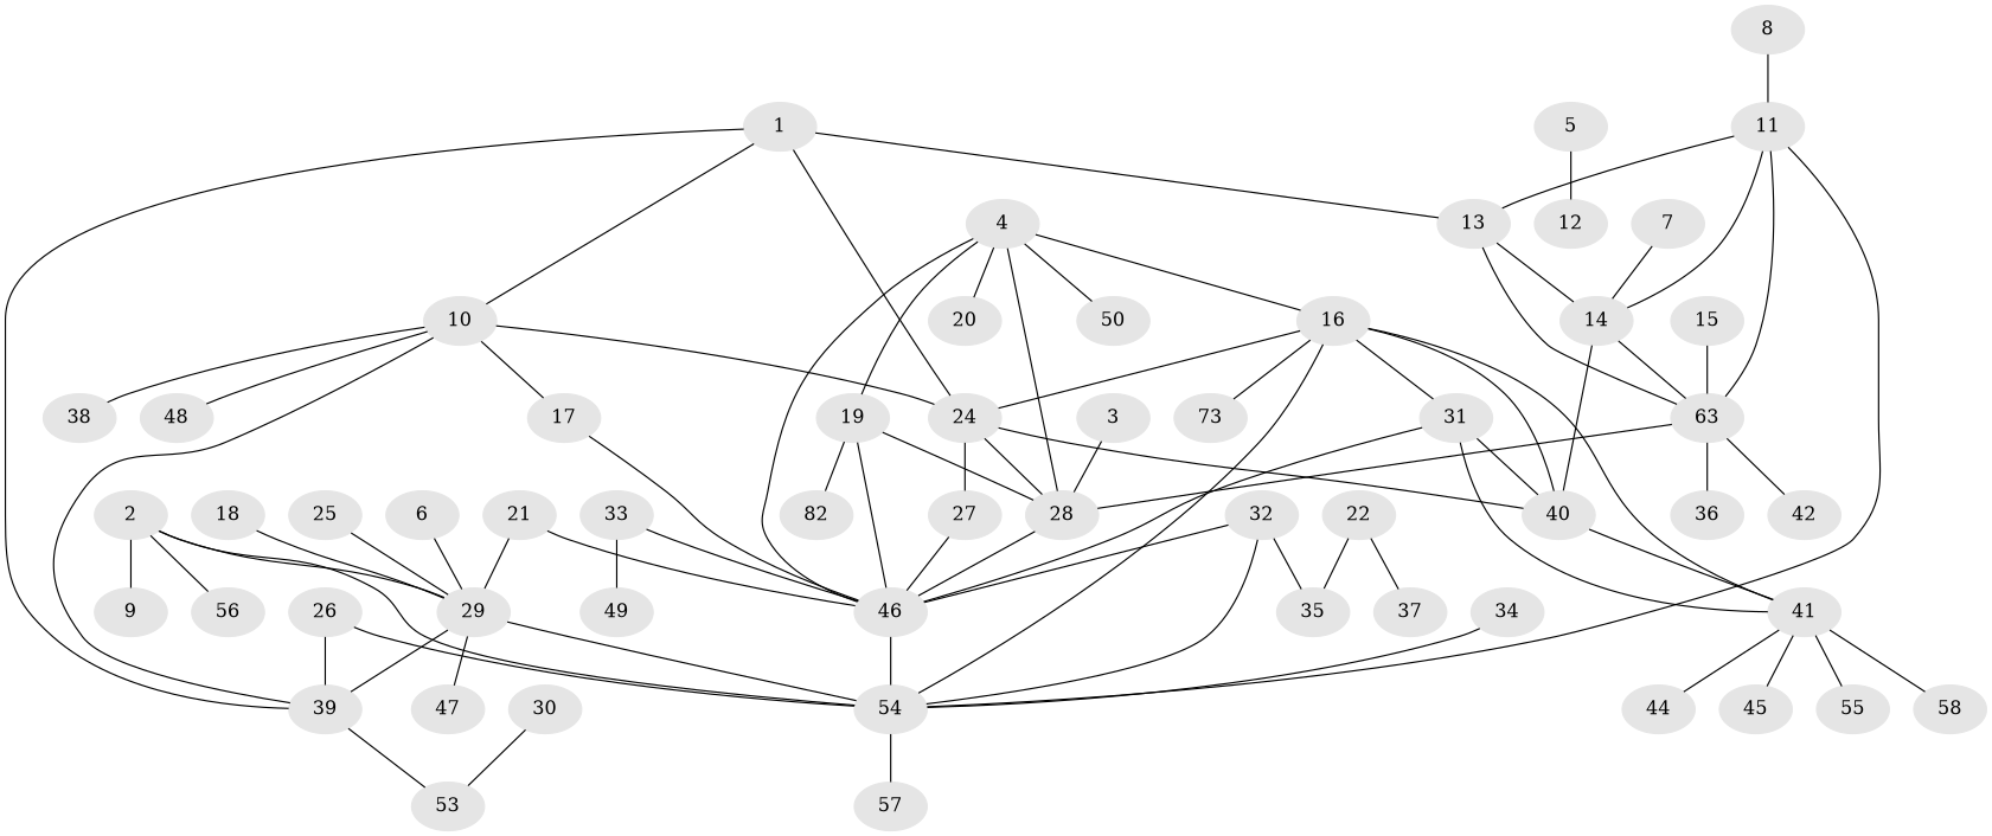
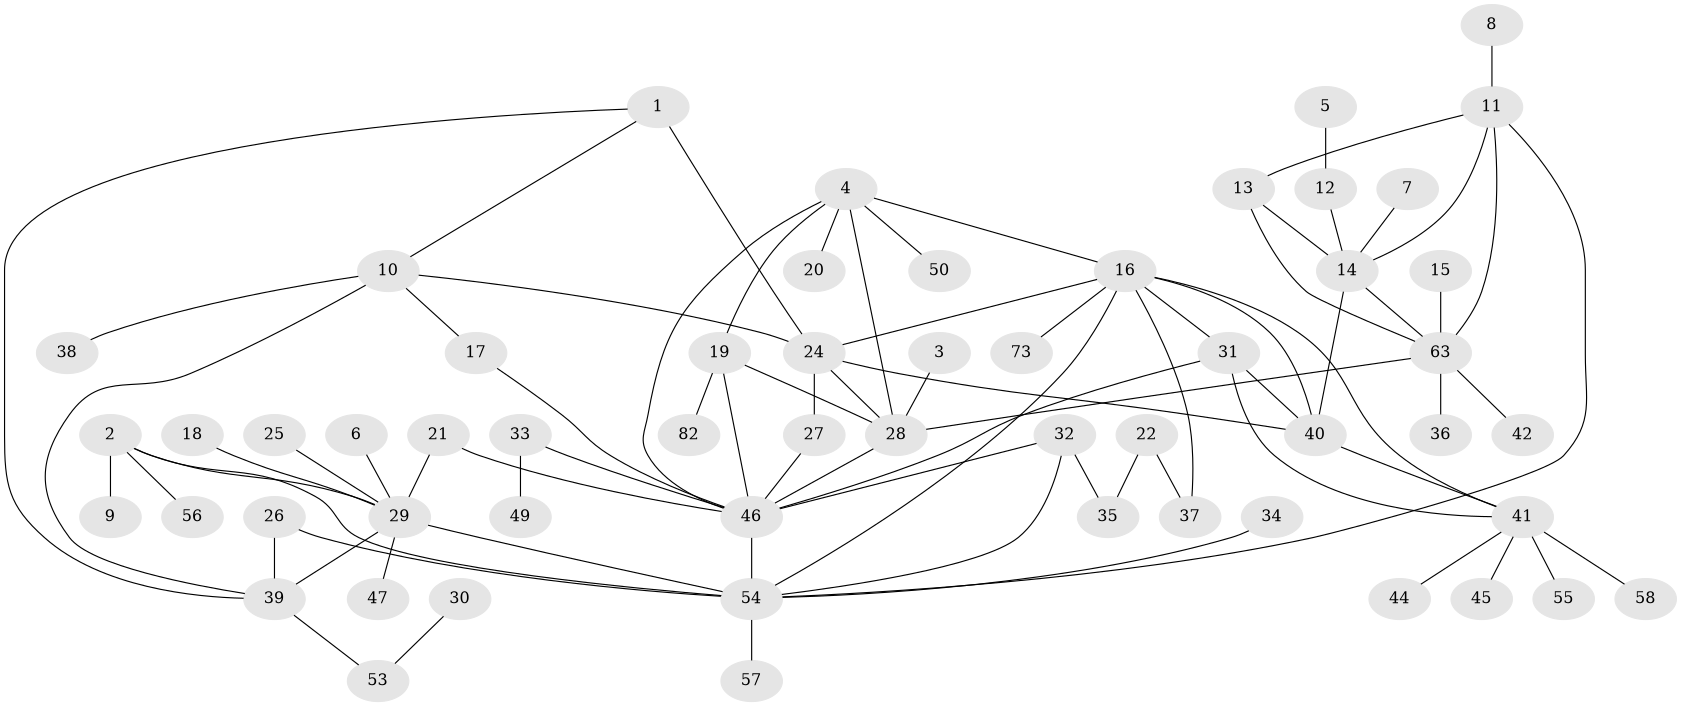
  graph {
    node [color=gray90 style=filled]
    edge [weight=1.0]
    1
    10
    13
    24
    39
    17
    38
-   48
    14
    n10 [label=63]
    28
    40
    27
    53
    2
    9
    29
    54
    56
    47
    57
    3
    46
    4
    16
    19
    20
    50
    31
    37
    41
    n32 [label=73]
    n33 [label=82]
    5
    12
    6
    7
    8
    11
    36
    42
    15
    44
    45
    55
    58
    18
    21
    22
    35
    25
    26
    30
    32
    33
    49
    34
    1 -- 10
-   1 -- 13
    1 -- 24
    1 -- 39
    10 -- 24
    10 -- 39
    10 -- 17
    10 -- 38
-   10 -- 48
    13 -- 14
    13 -- n10
    24 -- 28
    24 -- 40
    24 -- 27
    39 -- 53
    17 -- 46
    14 -- n10
    14 -- 40
    n10 -- 28
    n10 -- 36
    n10 -- 42
    28 -- 46
    40 -- 41
    27 -- 46
    2 -- 9
    2 -- 29 [weight=2.0]
    2 -- 54 [weight=2.0]
    2 -- 56
    29 -- 39
    29 -- 54
    29 -- 47
    54 -- 57
    3 -- 28
    46 -- 54
    4 -- 28
    4 -- 46
    4 -- 16
    4 -- 19
    4 -- 20
    4 -- 50
    16 -- 24
    16 -- 40
    16 -- 54
    16 -- 31
+   16 -- 37
    16 -- 41
    16 -- n32
    19 -- 28
    19 -- 46
    19 -- n33
    31 -- 40
    31 -- 46
    31 -- 41
    41 -- 44
    41 -- 45
    41 -- 55
    41 -- 58
    5 -- 12
+   12 -- 14
    6 -- 29
    7 -- 14
    8 -- 11
    11 -- 13
    11 -- 14
    11 -- n10
    11 -- 54
    15 -- n10
    18 -- 29
    21 -- 29
    21 -- 46
    22 -- 37
    22 -- 35
    25 -- 29
    26 -- 39
    26 -- 54
    30 -- 53
    32 -- 54
    32 -- 46
    32 -- 35
    33 -- 46
    33 -- 49
    34 -- 54
  }
